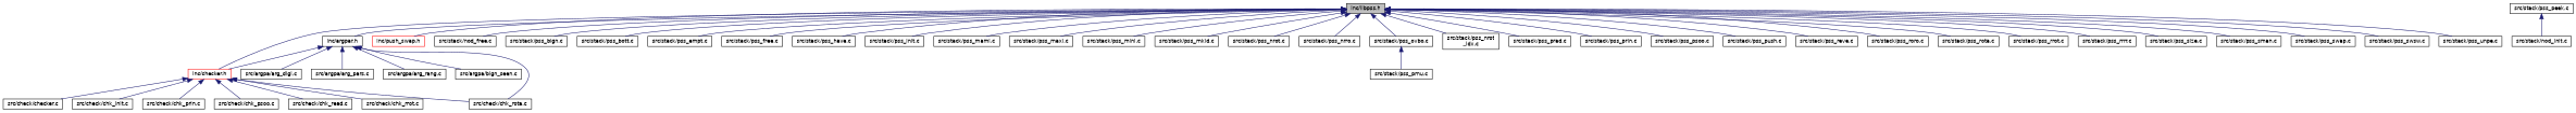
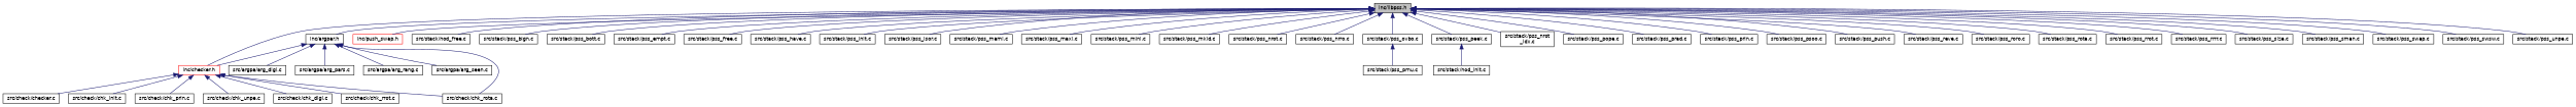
  digraph {
    node [color=black fillcolor=white fontname=Helvetica fontsize=10 shape=record style=filled]
    edge [color=midnightblue dir=back fontname=Helvetica fontsize=10 labelfontname=Helvetica labelfontsize=10 style=solid]
    n1 [fillcolor=grey75 fontcolor=black height=0.2 label="inc/libpss.h" width=0.4]
    n2 [height=0.2 label="inc/argpar.h" width=0.4]
    n3 [color=red height=0.2 label="inc/checker.h" width=0.4]
    n4 [color=red height=0.2 label="inc/push_swap.h" width=0.4]
    n5 [height=0.2 label="src/stack/nod_free.c" width=0.4]
    n6 [height=0.2 label="src/stack/pss_bign.c" width=0.4]
    n7 [height=0.2 label="src/stack/pss_bott.c" width=0.4]
    n8 [height=0.2 label="src/stack/pss_empt.c" width=0.4]
    n9 [height=0.2 label="src/stack/pss_free.c" width=0.4]
    n10 [height=0.2 label="src/stack/pss_have.c" width=0.4]
    n11 [height=0.2 label="src/stack/pss_init.c" width=0.4]
+   n12 [height=0.2 label="src/stack/pss_isor.c" width=0.4]
    n13 [height=0.2 label="src/stack/pss_mami.c" width=0.4]
    n14 [height=0.2 label="src/stack/pss_maxi.c" width=0.4]
    n15 [height=0.2 label="src/stack/pss_mini.c" width=0.4]
    n16 [height=0.2 label="src/stack/pss_mkid.c" width=0.4]
    n17 [height=0.2 label="src/stack/pss_nrot.c" width=0.4]
    n18 [height=0.2 label="src/stack/pss_nrro.c" width=0.4]
    n19 [height=0.2 label="src/stack/pss_ovbo.c" width=0.4]
    n20 [height=0.2 label="src/stack/pss_peek.c" width=0.4]
    n21 [height=0.2 label="src/stack/pss_nrot\l_idx.c" width=0.4]
+   n22 [height=0.2 label="src/stack/pss_pope.c" width=0.4]
    n23 [height=0.2 label="src/stack/pss_prad.c" width=0.4]
    n24 [height=0.2 label="src/stack/pss_prin.c" width=0.4]
    n25 [height=0.2 label="src/stack/pss_psoo.c" width=0.4]
    n26 [height=0.2 label="src/stack/pss_push.c" width=0.4]
    n27 [height=0.2 label="src/stack/pss_reve.c" width=0.4]
    n28 [height=0.2 label="src/stack/pss_roro.c" width=0.4]
    n29 [height=0.2 label="src/stack/pss_rota.c" width=0.4]
    n30 [height=0.2 label="src/stack/pss_rrot.c" width=0.4]
    n31 [height=0.2 label="src/stack/pss_rrrr.c" width=0.4]
    n32 [height=0.2 label="src/stack/pss_size.c" width=0.4]
    n33 [height=0.2 label="src/stack/pss_sman.c" width=0.4]
    n34 [height=0.2 label="src/stack/pss_swap.c" width=0.4]
    n35 [height=0.2 label="src/stack/pss_swsw.c" width=0.4]
    n36 [height=0.2 label="src/stack/pss_unpe.c" width=0.4]
    n37 [height=0.2 label="src/argpa/arg_digi.c" width=0.4]
    n38 [height=0.2 label="src/argpa/arg_pars.c" width=0.4]
    n39 [height=0.2 label="src/argpa/arg_rang.c" width=0.4]
-   n40 [height=0.2 label="src/argpa/bign_seen.c" width=0.4]
+   n40 [height=0.2 label="src/argpa/arg_seen.c" width=0.4]
    n41 [height=0.2 label="src/check/chk_rota.c" width=0.4]
    n42 [height=0.2 label="src/check/checker.c" width=0.4]
    n43 [height=0.2 label="src/check/chk_init.c" width=0.4]
    n44 [height=0.2 label="src/check/chk_prin.c" width=0.4]
-   n45 [height=0.2 label="src/check/chk_psoo.c" width=0.4]
-   n46 [height=0.2 label="src/check/chk_read.c" width=0.4]
+   n45 [height=0.2 label="src/check/chk_unpe.c" width=0.4]
+   n46 [height=0.2 label="src/check/chk_digi.c" width=0.4]
    n47 [height=0.2 label="src/check/chk_rrot.c" width=0.4]
    n48 [height=0.2 label="src/stack/nod_init.c" width=0.4]
    n49 [height=0.2 label="src/stack/pss_prnu.c" width=0.4]
    n1 -> n2
    n1 -> n3
    n1 -> n4
    n1 -> n5
    n1 -> n6
    n1 -> n7
    n1 -> n8
    n1 -> n9
    n1 -> n10
    n1 -> n11
+   n1 -> n12
    n1 -> n13
    n1 -> n14
    n1 -> n15
    n1 -> n16
    n1 -> n17
    n1 -> n18
    n1 -> n19
+   n1 -> n20
    n1 -> n21
+   n1 -> n22
    n1 -> n23
    n1 -> n24
    n1 -> n25
    n1 -> n26
    n1 -> n27
    n1 -> n28
    n1 -> n29
    n1 -> n30
    n1 -> n31
    n1 -> n32
    n1 -> n33
    n1 -> n34
    n1 -> n35
    n1 -> n36
    n2 -> n3
    n2 -> n37
    n2 -> n38
    n2 -> n39
    n2 -> n40
    n2 -> n41
    n3 -> n41
    n3 -> n42
    n3 -> n43
    n3 -> n44
    n3 -> n45
    n3 -> n46
    n3 -> n47
    n19 -> n49
    n20 -> n48
  }
